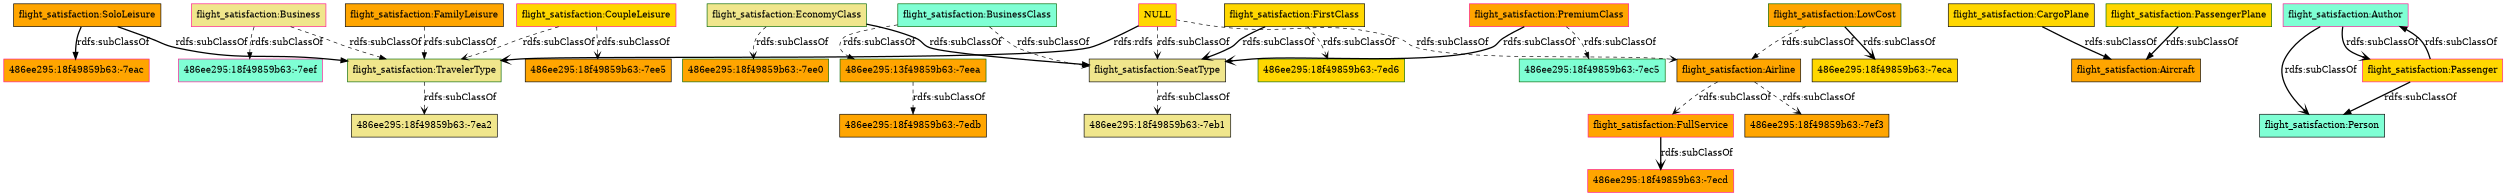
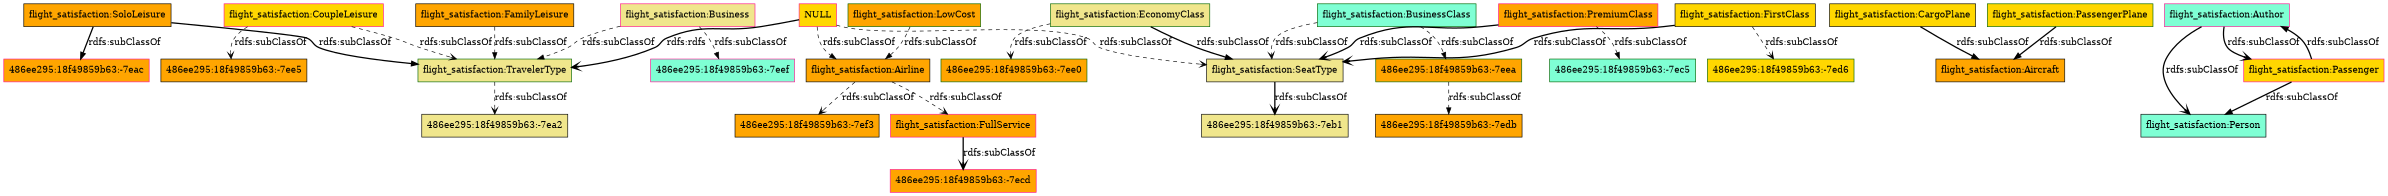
  digraph {
    rankdir=TB
    node [color=black fillcolor=orange shape=rectangle style=filled]
    edge [arrowhead=vee style=dashed]
    "flight_satisfaction:Business" [color=deeppink fillcolor=khaki]
    "486ee295:18f49859b63:-7eef" [color=deeppink fillcolor=aquamarine]
    "flight_satisfaction:TravelerType" [color=darkgreen fillcolor=khaki]
    "486ee295:18f49859b63:-7ea2" [fillcolor=khaki]
    "flight_satisfaction:SoloLeisure"
    "486ee295:18f49859b63:-7eac" [color=deeppink]
    "flight_satisfaction:EconomyClass" [color=darkgreen fillcolor=khaki]
    "flight_satisfaction:SeatType" [fillcolor=khaki]
    "486ee295:18f49859b63:-7ee0" [color=darkgreen]
    "486ee295:18f49859b63:-7eb1" [fillcolor=khaki]
    "flight_satisfaction:CargoPlane" [fillcolor=gold]
    "flight_satisfaction:Aircraft"
    "flight_satisfaction:Airline"
    "486ee295:18f49859b63:-7ef3"
    "flight_satisfaction:FullService" [color=deeppink]
    "flight_satisfaction:CoupleLeisure" [color=deeppink fillcolor=gold]
    "486ee295:18f49859b63:-7ee5"
    "flight_satisfaction:PassengerPlane" [color=darkgreen fillcolor=gold]
    "flight_satisfaction:BusinessClass" [color=darkgreen fillcolor=aquamarine]
-   "486ee295:18f49859b63:-7eea" [color=darkgreen label="486ee295:13f49859b63:-7eea"]
+   "486ee295:18f49859b63:-7eea" [color=darkgreen]
    "486ee295:18f49859b63:-7edb"
    "flight_satisfaction:FamilyLeisure"
    "flight_satisfaction:Author" [color=deeppink fillcolor=aquamarine]
    "flight_satisfaction:Person" [fillcolor=aquamarine]
    "flight_satisfaction:Passenger" [color=deeppink fillcolor=gold]
    "flight_satisfaction:LowCost" [color=darkgreen]
-   "486ee295:18f49859b63:-7eca" [fillcolor=gold]
    "486ee295:18f49859b63:-7ecd" [color=deeppink]
    "flight_satisfaction:FirstClass" [fillcolor=gold]
    "486ee295:18f49859b63:-7ed6" [color=darkgreen fillcolor=gold]
    "flight_satisfaction:PremiumClass" [color=deeppink]
    "486ee295:18f49859b63:-7ec5" [color=darkgreen fillcolor=aquamarine]
    NULL [color=deeppink fillcolor=gold]
    "flight_satisfaction:Business" -> "486ee295:18f49859b63:-7eef" [arrowhead=normal label="rdfs:subClassOf"]
    "flight_satisfaction:Business" -> "flight_satisfaction:TravelerType" [arrowhead=normal label="rdfs:subClassOf"]
    "flight_satisfaction:TravelerType" -> "486ee295:18f49859b63:-7ea2" [label="rdfs:subClassOf"]
    "flight_satisfaction:SoloLeisure" -> "flight_satisfaction:TravelerType" [arrowhead=normal label="rdfs:subClassOf" style=bold]
    "flight_satisfaction:SoloLeisure" -> "486ee295:18f49859b63:-7eac" [arrowhead=normal label="rdfs:subClassOf" style=bold]
    "flight_satisfaction:EconomyClass" -> "flight_satisfaction:SeatType" [arrowhead=normal label="rdfs:subClassOf" style=bold]
    "flight_satisfaction:EconomyClass" -> "486ee295:18f49859b63:-7ee0" [label="rdfs:subClassOf"]
-   "flight_satisfaction:SeatType" -> "486ee295:18f49859b63:-7eb1" [label="rdfs:subClassOf"]
+   "flight_satisfaction:SeatType" -> "486ee295:18f49859b63:-7eb1" [label="rdfs:subClassOf" style=bold]
    "flight_satisfaction:CargoPlane" -> "flight_satisfaction:Aircraft" [arrowhead=normal label="rdfs:subClassOf" style=bold]
    "flight_satisfaction:Airline" -> "486ee295:18f49859b63:-7ef3" [label="rdfs:subClassOf"]
    "flight_satisfaction:Airline" -> "flight_satisfaction:FullService" [label="rdfs:subClassOf"]
    "flight_satisfaction:FullService" -> "486ee295:18f49859b63:-7ecd" [label="rdfs:subClassOf" style=bold]
    "flight_satisfaction:CoupleLeisure" -> "flight_satisfaction:TravelerType" [label="rdfs:subClassOf"]
    "flight_satisfaction:CoupleLeisure" -> "486ee295:18f49859b63:-7ee5" [label="rdfs:subClassOf"]
    "flight_satisfaction:PassengerPlane" -> "flight_satisfaction:Aircraft" [arrowhead=normal label="rdfs:subClassOf" style=bold]
    "flight_satisfaction:BusinessClass" -> "flight_satisfaction:SeatType" [label="rdfs:subClassOf"]
    "flight_satisfaction:BusinessClass" -> "486ee295:18f49859b63:-7eea" [arrowhead=normal label="rdfs:subClassOf"]
    "486ee295:18f49859b63:-7eea" -> "486ee295:18f49859b63:-7edb" [arrowhead=normal label="rdfs:subClassOf"]
    "flight_satisfaction:FamilyLeisure" -> "flight_satisfaction:TravelerType" [arrowhead=normal label="rdfs:subClassOf"]
    "flight_satisfaction:Author" -> "flight_satisfaction:Person" [label="rdfs:subClassOf" style=bold]
    "flight_satisfaction:Author" -> "flight_satisfaction:Passenger" [label="rdfs:subClassOf" style=bold]
    "flight_satisfaction:Passenger" -> "flight_satisfaction:Author" [arrowhead=normal label="rdfs:subClassOf" style=bold]
    "flight_satisfaction:Passenger" -> "flight_satisfaction:Person" [arrowhead=normal label="rdfs:subClassOf" style=bold]
    "flight_satisfaction:LowCost" -> "flight_satisfaction:Airline" [arrowhead=normal label="rdfs:subClassOf"]
-   "flight_satisfaction:LowCost" -> "486ee295:18f49859b63:-7eca" [label="rdfs:subClassOf" style=bold]
    "flight_satisfaction:FirstClass" -> "flight_satisfaction:SeatType" [label="rdfs:subClassOf" style=bold]
    "flight_satisfaction:FirstClass" -> "486ee295:18f49859b63:-7ed6" [label="rdfs:subClassOf"]
    "flight_satisfaction:PremiumClass" -> "flight_satisfaction:SeatType" [label="rdfs:subClassOf" style=bold]
    "flight_satisfaction:PremiumClass" -> "486ee295:18f49859b63:-7ec5" [arrowhead=normal label="rdfs:subClassOf"]
    NULL -> "flight_satisfaction:TravelerType" [label="rdfs:rdfs" style=bold]
    NULL -> "flight_satisfaction:SeatType" [label="rdfs:subClassOf"]
-   NULL -> "flight_satisfaction:Airline" [label="rdfs:subClassOf"]
+   NULL -> "flight_satisfaction:Airline" [arrowhead=normal label="rdfs:subClassOf"]
  }
